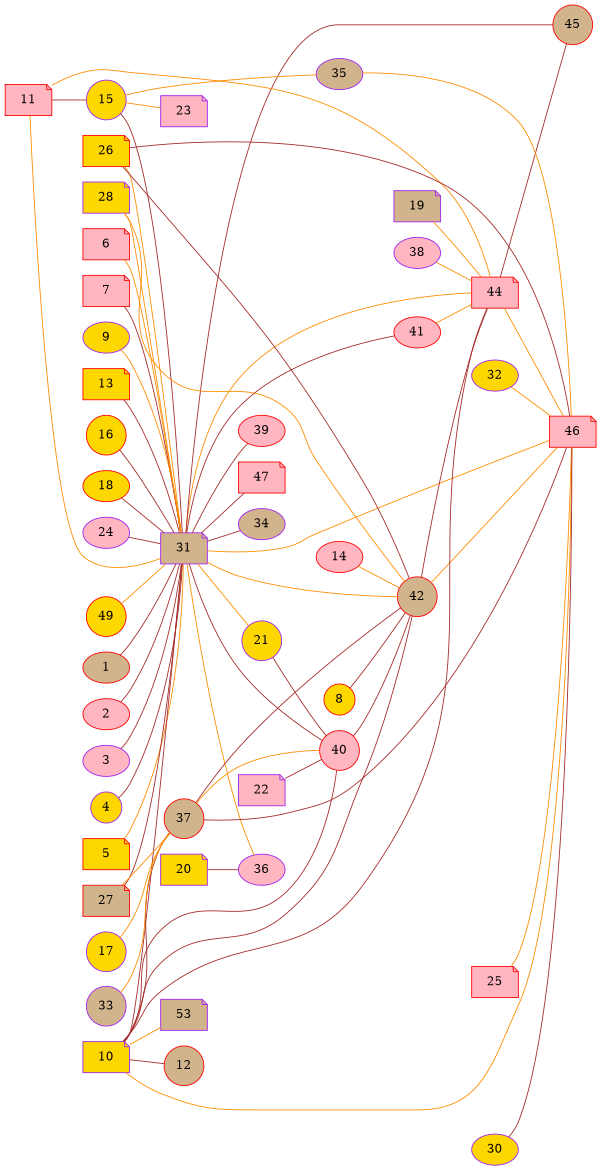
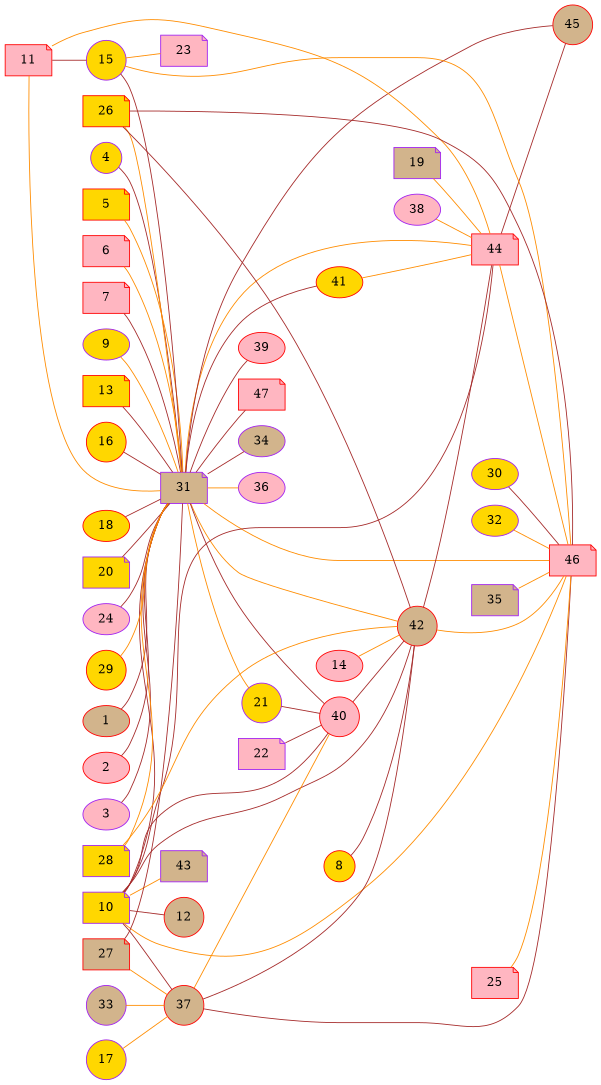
  graph {
    rankdir=LR
    node [color=red fillcolor=lightpink shape=note style=filled]
    edge [color=brown weight=1.0]
    1 [fillcolor=tan shape=ellipse]
    31 [color=purple fillcolor=tan]
    42 [fillcolor=tan shape=circle]
    40 [shape=circle]
    44
    46
    21 [color=purple fillcolor=gold shape=circle]
    34 [color=purple fillcolor=tan shape=ellipse]
    36 [color=purple shape=ellipse]
    39 [shape=ellipse]
-   41 [shape=ellipse]
+   41 [fillcolor=gold shape=ellipse]
    45 [fillcolor=tan shape=circle]
    47
    2 [shape=ellipse]
    3 [color=purple shape=ellipse]
    4 [color=purple fillcolor=gold shape=circle]
    5 [fillcolor=gold]
    6
    7
    8 [fillcolor=gold shape=circle]
    9 [color=purple fillcolor=gold shape=ellipse]
    10 [color=purple fillcolor=gold]
    12 [fillcolor=tan shape=circle]
    37 [fillcolor=tan shape=circle]
-   43 [color=purple fillcolor=tan label=53]
+   43 [color=purple fillcolor=tan]
    11
    15 [color=purple fillcolor=gold shape=circle]
    23 [color=purple]
    13 [fillcolor=gold]
    14 [shape=ellipse]
    16 [fillcolor=gold shape=circle]
    17 [color=purple fillcolor=gold shape=circle]
    18 [fillcolor=gold shape=ellipse]
    19 [color=purple fillcolor=tan]
    20 [color=purple fillcolor=gold]
    22 [color=purple]
    24 [color=purple shape=ellipse]
    25
    26 [fillcolor=gold]
    27 [fillcolor=tan]
    28 [color=purple fillcolor=gold]
-   29 [fillcolor=gold shape=circle label=49]
+   29 [fillcolor=gold shape=circle]
    30 [color=purple fillcolor=gold shape=ellipse]
    32 [color=purple fillcolor=gold shape=ellipse]
    33 [color=purple fillcolor=tan shape=circle]
-   35 [color=purple fillcolor=tan shape=ellipse]
+   35 [color=purple fillcolor=tan]
    38 [color=purple shape=ellipse]
    1 -- 31
    31 -- 42 [color=darkorange weight=4.0]
    31 -- 40 [weight=2.0]
    31 -- 44 [color=darkorange weight=2.0]
    31 -- 46 [color=darkorange]
    31 -- 21 [color=darkorange weight=2.0]
    31 -- 34
    31 -- 36 [color=darkorange]
    31 -- 39
    31 -- 41
    31 -- 45 [weight=2.0]
    31 -- 47
    42 -- 44 [weight=2.0]
    42 -- 46 [color=darkorange]
    40 -- 42
    44 -- 46 [color=darkorange]
    44 -- 45
    21 -- 40
    41 -- 44 [color=darkorange]
    2 -- 31 [weight=2.0]
    3 -- 31
    4 -- 31
    5 -- 31 [color=darkorange]
    6 -- 31 [color=darkorange]
    7 -- 31
    8 -- 42
    9 -- 31 [color=darkorange]
    10 -- 31
    10 -- 42 [weight=2.0]
    10 -- 40
    10 -- 44
    10 -- 46 [color=darkorange]
    10 -- 12
    10 -- 37 [weight=2.0]
    10 -- 43 [color=darkorange]
    37 -- 42
    37 -- 40 [color=darkorange]
    37 -- 46
    11 -- 31 [color=darkorange]
    11 -- 44 [color=darkorange]
    11 -- 15
    15 -- 31 [weight=2.0]
-   15 -- 35 [color=darkorange]
+   15 -- 46 [color=darkorange]
    15 -- 23 [color=darkorange]
    13 -- 31
    14 -- 42 [color=darkorange]
    16 -- 31
    17 -- 37 [color=darkorange]
    18 -- 31
    19 -- 44 [color=darkorange]
-   20 -- 36
+   20 -- 31
    22 -- 40
    24 -- 31
    25 -- 46 [color=darkorange]
    26 -- 31 [color=darkorange weight=2.0]
    26 -- 42
    26 -- 46
    27 -- 31
    27 -- 37 [color=darkorange]
    28 -- 31 [color=darkorange]
    28 -- 42 [color=darkorange]
    29 -- 31 [color=darkorange]
    30 -- 46
    32 -- 46 [color=darkorange]
    33 -- 37 [color=darkorange]
    35 -- 46 [color=darkorange]
    38 -- 44 [color=darkorange]
  }
